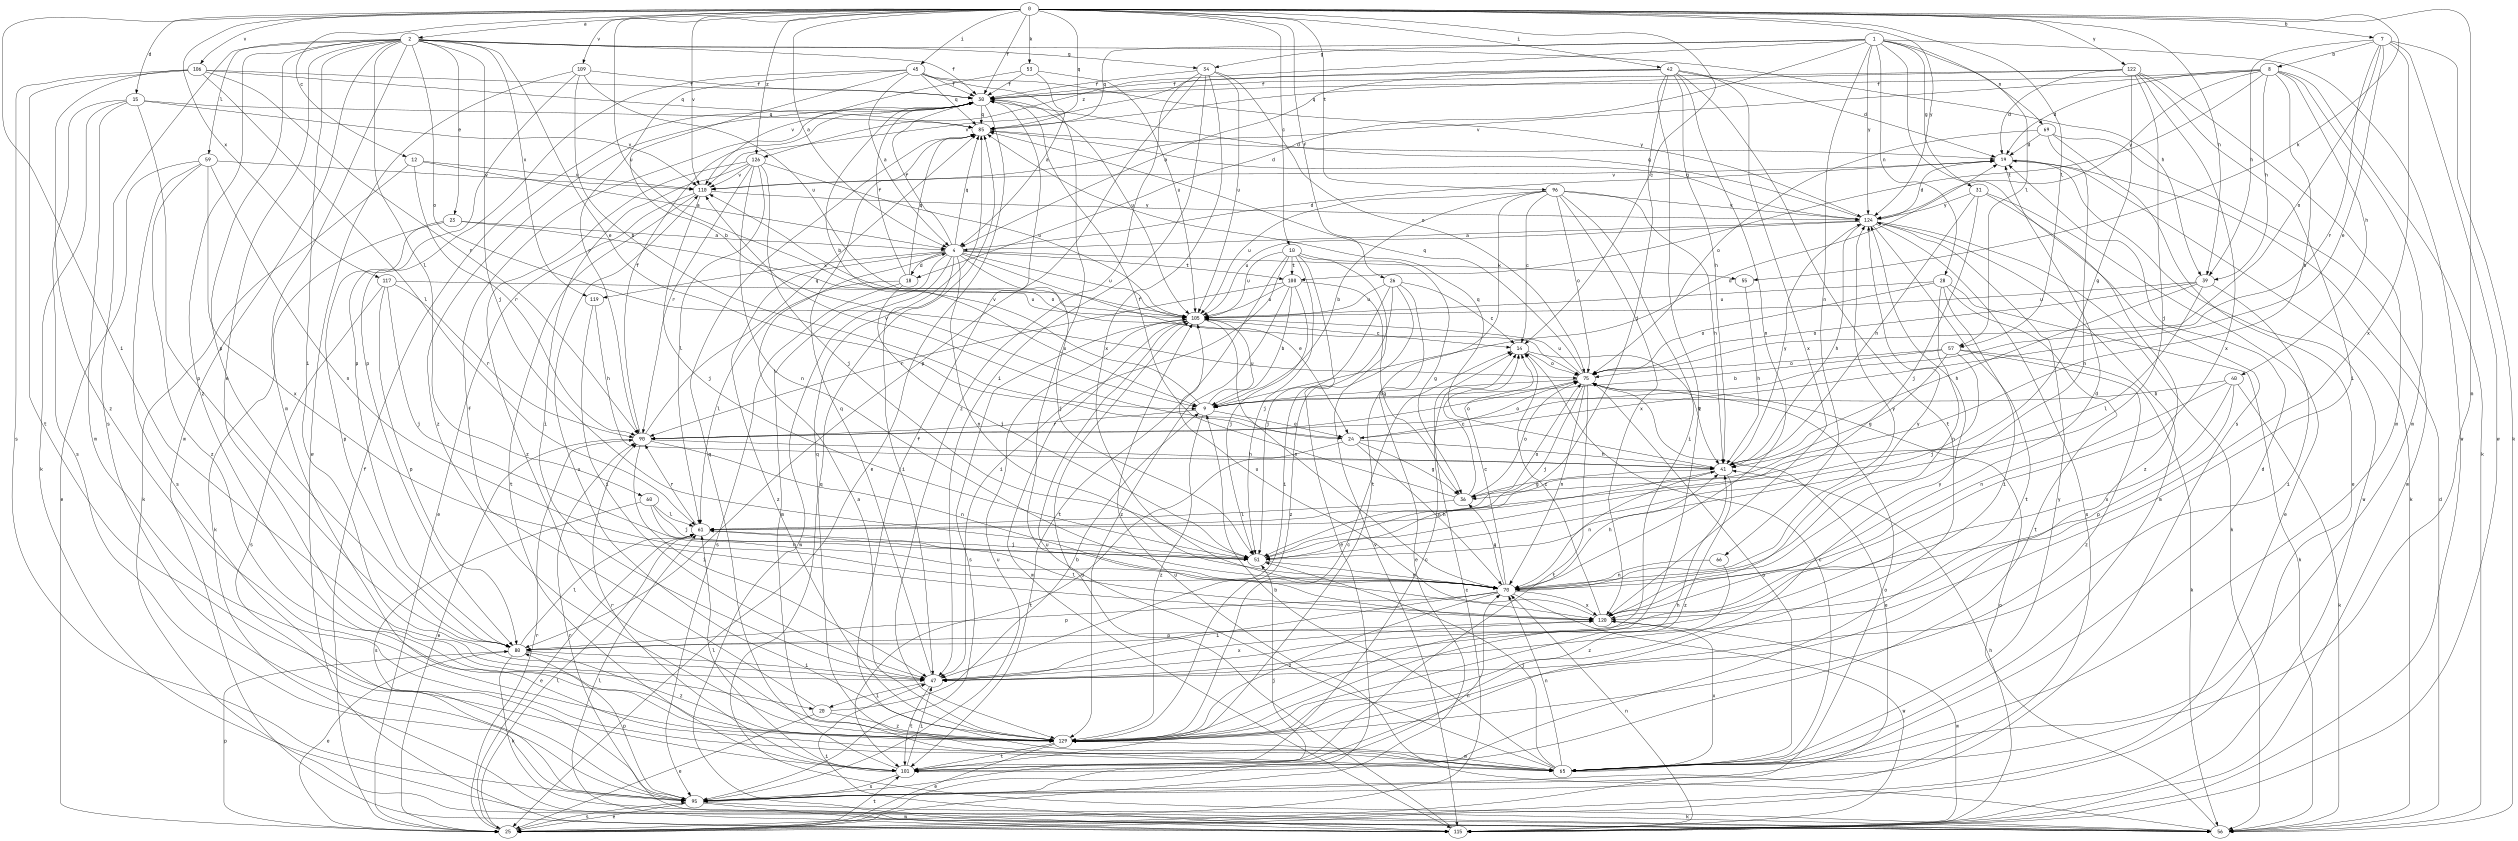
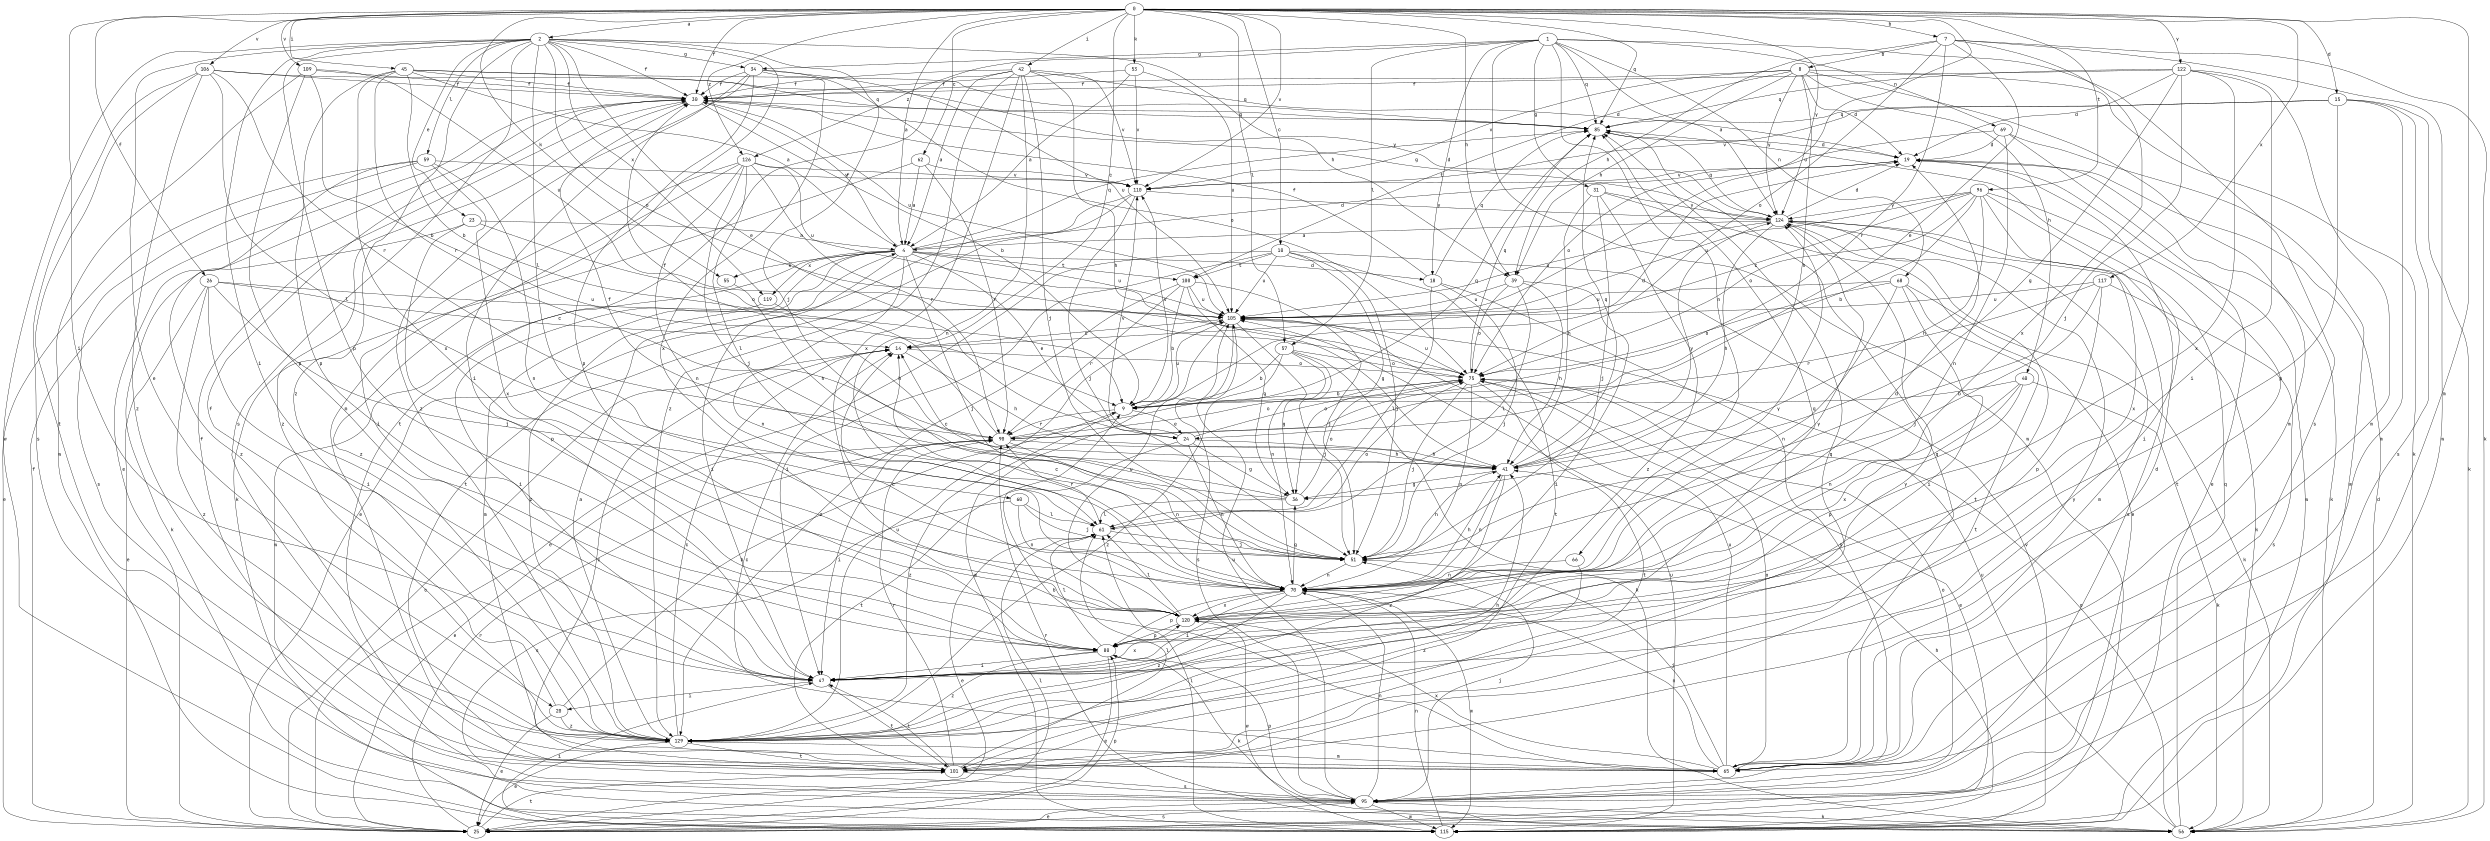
  strict digraph {
    fontname="JetBrains Mono"
    node [fontname="JetBrains Mono"]
    edge [fontname="JetBrains Mono"]
    0
    2
    4
    7
    10
-   12
+   12 [label=62]
    14
    15
    26
    30
    39
    42
    45
    47
    53
    55
    57
    65
    85
    96
    105
    106
    109
    110
    117
    122
    124
    126
    34
    95
    115
    20
    23
    24
    51
    59
    60
    75
    80
    119
    129
    18
    19
    70
    100
    8
    56
    90
    120
    25
    36
    101
    41
    9
    61
    1
    31
    66
-   68 [label=28]
+   68
    69
    40
    0 -> 2 [label=a]
    0 -> 4 [label=a]
    0 -> 7 [label=b]
    0 -> 10 [label=c]
    0 -> 12 [label=c]
    0 -> 14 [label=c]
    0 -> 15 [label=d]
    0 -> 26 [label=f]
    0 -> 30 [label=f]
    0 -> 39 [label=h]
    0 -> 42 [label=i]
    0 -> 45 [label=i]
    0 -> 47 [label=i]
    0 -> 53 [label=k]
    0 -> 55 [label=k]
    0 -> 57 [label=l]
    0 -> 65 [label=m]
    0 -> 85 [label=q]
    0 -> 96 [label=t]
    0 -> 105 [label=u]
    0 -> 106 [label=v]
    0 -> 109 [label=v]
    0 -> 110 [label=v]
    0 -> 117 [label=x]
    0 -> 122 [label=y]
    0 -> 124 [label=y]
    0 -> 126 [label=z]
    2 -> 30 [label=f]
    2 -> 39 [label=h]
    2 -> 47 [label=i]
    2 -> 65 [label=m]
    2 -> 34 [label=g]
    2 -> 95 [label=s]
    2 -> 115 [label=w]
    2 -> 20 [label=e]
    2 -> 23 [label=e]
    2 -> 24 [label=e]
    2 -> 51 [label=j]
    2 -> 59 [label=l]
    2 -> 60 [label=l]
    2 -> 75 [label=o]
    2 -> 80 [label=p]
    2 -> 119 [label=x]
    2 -> 129 [label=z]
    4 -> 30 [label=f]
    4 -> 47 [label=i]
    4 -> 55 [label=k]
    4 -> 65 [label=m]
    4 -> 85 [label=q]
    4 -> 105 [label=u]
    4 -> 115 [label=w]
    4 -> 24 [label=e]
    4 -> 51 [label=j]
    4 -> 119 [label=x]
    4 -> 129 [label=z]
    4 -> 18 [label=d]
    4 -> 19 [label=d]
    4 -> 70 [label=n]
    4 -> 100 [label=t]
    7 -> 39 [label=h]
    7 -> 115 [label=w]
    7 -> 24 [label=e]
    7 -> 75 [label=o]
    7 -> 8 [label=b]
    7 -> 56 [label=k]
    7 -> 90 [label=r]
    7 -> 120 [label=x]
    10 -> 47 [label=i]
    10 -> 105 [label=u]
    10 -> 115 [label=v]
    10 -> 51 [label=j]
    10 -> 100 [label=t]
    10 -> 25 [label=e]
    10 -> 36 [label=g]
    10 -> 101 [label=t]
    12 -> 4 [label=a]
    12 -> 110 [label=v]
    12 -> 56 [label=k]
    12 -> 90 [label=r]
    14 -> 75 [label=o]
    14 -> 41 [label=h]
    15 -> 65 [label=m]
    15 -> 85 [label=q]
    15 -> 110 [label=v]
    15 -> 95 [label=s]
    15 -> 80 [label=p]
    15 -> 56 [label=k]
    26 -> 14 [label=c]
    26 -> 47 [label=i]
    26 -> 105 [label=u]
    26 -> 51 [label=j]
    26 -> 129 [label=z]
    26 -> 25 [label=e]
    30 -> 85 [label=q]
    30 -> 105 [label=u]
    30 -> 129 [label=z]
    30 -> 25 [label=e]
    30 -> 9 [label=b]
    39 -> 47 [label=i]
    39 -> 105 [label=u]
    39 -> 75 [label=o]
    39 -> 41 [label=h]
    39 -> 61 [label=l]
    42 -> 4 [label=a]
    42 -> 30 [label=f]
    42 -> 110 [label=v]
    42 -> 51 [label=j]
    42 -> 129 [label=z]
    42 -> 19 [label=d]
    42 -> 70 [label=n]
    42 -> 120 [label=x]
    42 -> 101 [label=t]
    42 -> 41 [label=h]
    45 -> 4 [label=a]
    45 -> 30 [label=f]
    45 -> 85 [label=q]
    45 -> 124 [label=y]
    45 -> 80 [label=p]
    45 -> 90 [label=r]
    45 -> 120 [label=x]
    45 -> 9 [label=b]
    47 -> 85 [label=q]
    47 -> 20 [label=i]
    47 -> 120 [label=x]
    47 -> 101 [label=t]
    53 -> 4 [label=a]
    53 -> 30 [label=f]
    53 -> 105 [label=u]
    53 -> 110 [label=v]
    55 -> 41 [label=h]
    57 -> 51 [label=j]
    57 -> 75 [label=o]
    57 -> 129 [label=z]
    57 -> 56 [label=k]
    57 -> 36 [label=g]
    57 -> 9 [label=b]
    65 -> 14 [label=c]
    65 -> 30 [label=f]
    65 -> 85 [label=q]
    65 -> 105 [label=u]
    65 -> 124 [label=y]
    65 -> 51 [label=j]
    65 -> 75 [label=o]
    65 -> 19 [label=d]
    65 -> 70 [label=n]
    65 -> 120 [label=x]
    65 -> 9 [label=b]
    85 -> 19 [label=d]
    96 -> 14 [label=c]
    96 -> 47 [label=i]
    96 -> 105 [label=u]
    96 -> 124 [label=y]
    96 -> 75 [label=o]
    96 -> 120 [label=x]
    96 -> 101 [label=t]
    96 -> 41 [label=h]
    96 -> 9 [label=b]
    105 -> 14 [label=c]
    105 -> 95 [label=s]
    105 -> 115 [label=w]
    105 -> 70 [label=n]
    106 -> 30 [label=f]
    106 -> 85 [label=q]
    106 -> 95 [label=s]
    106 -> 129 [label=z]
    106 -> 90 [label=r]
    106 -> 101 [label=t]
    106 -> 61 [label=l]
    109 -> 30 [label=f]
    109 -> 105 [label=u]
    109 -> 115 [label=w]
    109 -> 80 [label=p]
    109 -> 9 [label=b]
    110 -> 124 [label=y]
    110 -> 51 [label=j]
    110 -> 25 [label=e]
    110 -> 101 [label=t]
    117 -> 105 [label=u]
    117 -> 95 [label=s]
    117 -> 51 [label=j]
    117 -> 80 [label=p]
    117 -> 90 [label=r]
    122 -> 30 [label=f]
    122 -> 47 [label=i]
    122 -> 65 [label=m]
    122 -> 85 [label=q]
    122 -> 51 [label=j]
    122 -> 19 [label=d]
    122 -> 120 [label=x]
    122 -> 36 [label=g]
    124 -> 4 [label=a]
    124 -> 30 [label=g]
    124 -> 65 [label=m]
    124 -> 85 [label=q]
    124 -> 105 [label=u]
    124 -> 95 [label=s]
    124 -> 19 [label=d]
    124 -> 56 [label=k]
    124 -> 101 [label=t]
    124 -> 41 [label=h]
    126 -> 47 [label=i]
    126 -> 105 [label=u]
    126 -> 110 [label=v]
    126 -> 51 [label=j]
    126 -> 129 [label=z]
    126 -> 70 [label=n]
    126 -> 90 [label=r]
    126 -> 61 [label=l]
    34 -> 30 [label=f]
    34 -> 47 [label=i]
    34 -> 105 [label=u]
    34 -> 75 [label=o]
    34 -> 80 [label=p]
    34 -> 129 [label=z]
    34 -> 120 [label=x]
    95 -> 105 [label=u]
    95 -> 115 [label=w]
    95 -> 51 [label=j]
    95 -> 75 [label=o]
    95 -> 80 [label=p]
    95 -> 70 [label=n]
    95 -> 56 [label=k]
    95 -> 25 [label=e]
    115 -> 47 [label=i]
    115 -> 105 [label=u]
    115 -> 70 [label=n]
    115 -> 41 [label=h]
    115 -> 61 [label=l]
    20 -> 30 [label=f]
    20 -> 129 [label=z]
    20 -> 25 [label=e]
    20 -> 9 [label=b]
    23 -> 4 [label=a]
    23 -> 75 [label=o]
    23 -> 80 [label=p]
    23 -> 56 [label=k]
    24 -> 110 [label=v]
    24 -> 75 [label=o]
    24 -> 70 [label=n]
    24 -> 36 [label=g]
    24 -> 101 [label=t]
    24 -> 41 [label=h]
    51 -> 70 [label=n]
    51 -> 41 [label=h]
    59 -> 110 [label=v]
    59 -> 95 [label=s]
    59 -> 129 [label=z]
    59 -> 70 [label=n]
    59 -> 120 [label=x]
    59 -> 25 [label=e]
    60 -> 95 [label=s]
    60 -> 51 [label=j]
    60 -> 70 [label=n]
    60 -> 61 [label=l]
    75 -> 85 [label=q]
    75 -> 105 [label=u]
    75 -> 51 [label=j]
    75 -> 70 [label=n]
    75 -> 25 [label=e]
    75 -> 101 [label=t]
    75 -> 9 [label=b]
    80 -> 47 [label=i]
    80 -> 129 [label=z]
    80 -> 56 [label=k]
    80 -> 25 [label=e]
    80 -> 61 [label=l]
    119 -> 47 [label=i]
    119 -> 41 [label=h]
    129 -> 4 [label=a]
    129 -> 14 [label=c]
    129 -> 65 [label=m]
-   129 -> 110 [label=u]
+   129 -> 105 [label=u]
    129 -> 124 [label=y]
    129 -> 25 [label=e]
    129 -> 101 [label=t]
    129 -> 41 [label=h]
    18 -> 30 [label=f]
    18 -> 85 [label=q]
    18 -> 95 [label=s]
    18 -> 51 [label=j]
    18 -> 61 [label=l]
    19 -> 110 [label=v]
    19 -> 115 [label=w]
    19 -> 56 [label=k]
    70 -> 14 [label=c]
    70 -> 47 [label=i]
    70 -> 124 [label=y]
    70 -> 115 [label=w]
    70 -> 80 [label=p]
    70 -> 129 [label=z]
    70 -> 120 [label=x]
    70 -> 36 [label=g]
    70 -> 41 [label=h]
    100 -> 105 [label=u]
    100 -> 51 [label=j]
    100 -> 129 [label=z]
    100 -> 90 [label=r]
    100 -> 36 [label=g]
    100 -> 9 [label=b]
    8 -> 30 [label=f]
    8 -> 39 [label=h]
    8 -> 65 [label=m]
    8 -> 110 [label=v]
    8 -> 124 [label=y]
    8 -> 19 [label=d]
    8 -> 100 [label=t]
    8 -> 56 [label=k]
    8 -> 41 [label=h]
    8 -> 40 [label=h]
    56 -> 85 [label=q]
    56 -> 105 [label=u]
    56 -> 75 [label=o]
    56 -> 19 [label=d]
    56 -> 90 [label=r]
    90 -> 30 [label=f]
    90 -> 47 [label=i]
    90 -> 85 [label=q]
    90 -> 75 [label=o]
    90 -> 70 [label=n]
    90 -> 25 [label=e]
    90 -> 41 [label=h]
    120 -> 14 [label=c]
    120 -> 105 [label=u]
    120 -> 124 [label=y]
    120 -> 115 [label=w]
    120 -> 80 [label=p]
    120 -> 19 [label=d]
    120 -> 61 [label=l]
    25 -> 14 [label=c]
    25 -> 30 [label=f]
    25 -> 95 [label=s]
    25 -> 80 [label=p]
    25 -> 90 [label=r]
    25 -> 101 [label=t]
    25 -> 61 [label=l]
    36 -> 14 [label=c]
    36 -> 30 [label=f]
    36 -> 75 [label=o]
    36 -> 61 [label=l]
    101 -> 14 [label=c]
    101 -> 47 [label=i]
    101 -> 85 [label=q]
    101 -> 95 [label=s]
    101 -> 90 [label=r]
    101 -> 61 [label=l]
    41 -> 85 [label=q]
    41 -> 124 [label=y]
    41 -> 129 [label=z]
    41 -> 70 [label=n]
    41 -> 36 [label=g]
    9 -> 105 [label=u]
    9 -> 110 [label=v]
    9 -> 24 [label=e]
    9 -> 129 [label=z]
    9 -> 19 [label=d]
    9 -> 90 [label=r]
    61 -> 51 [label=j]
    61 -> 75 [label=o]
    61 -> 90 [label=r]
    61 -> 25 [label=e]
    1 -> 57 [label=l]
    1 -> 85 [label=q]
-   1 -> 124 [label=y]
+   1 -> 124 [label=a]
    1 -> 126 [label=z]
    1 -> 34 [label=g]
    1 -> 95 [label=s]
    1 -> 115 [label=w]
    1 -> 18 [label=d]
    1 -> 31 [label=g]
    1 -> 66 [label=n]
    1 -> 68 [label=n]
    1 -> 69 [label=n]
    31 -> 124 [label=y]
    31 -> 51 [label=j]
    31 -> 129 [label=z]
    31 -> 25 [label=e]
    31 -> 41 [label=h]
    66 -> 129 [label=z]
    66 -> 70 [label=n]
    68 -> 47 [label=i]
    68 -> 105 [label=u]
    68 -> 75 [label=o]
    68 -> 70 [label=n]
    68 -> 56 [label=k]
    68 -> 101 [label=t]
    69 -> 115 [label=w]
    69 -> 75 [label=o]
    69 -> 19 [label=d]
    69 -> 70 [label=n]
    69 -> 25 [label=e]
    40 -> 80 [label=p]
    40 -> 70 [label=n]
    40 -> 56 [label=k]
    40 -> 120 [label=x]
    40 -> 9 [label=b]
  }
